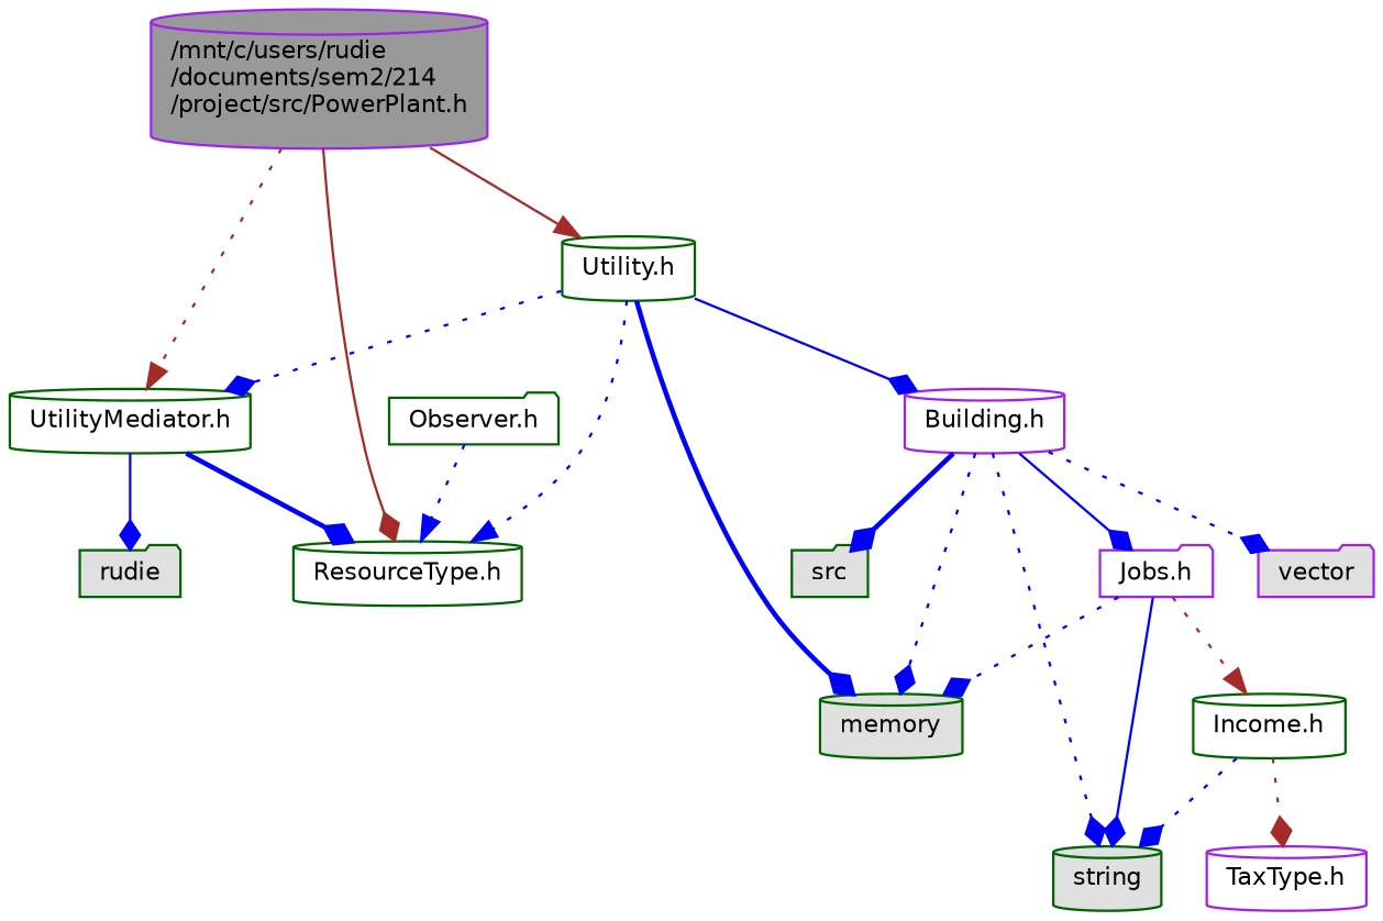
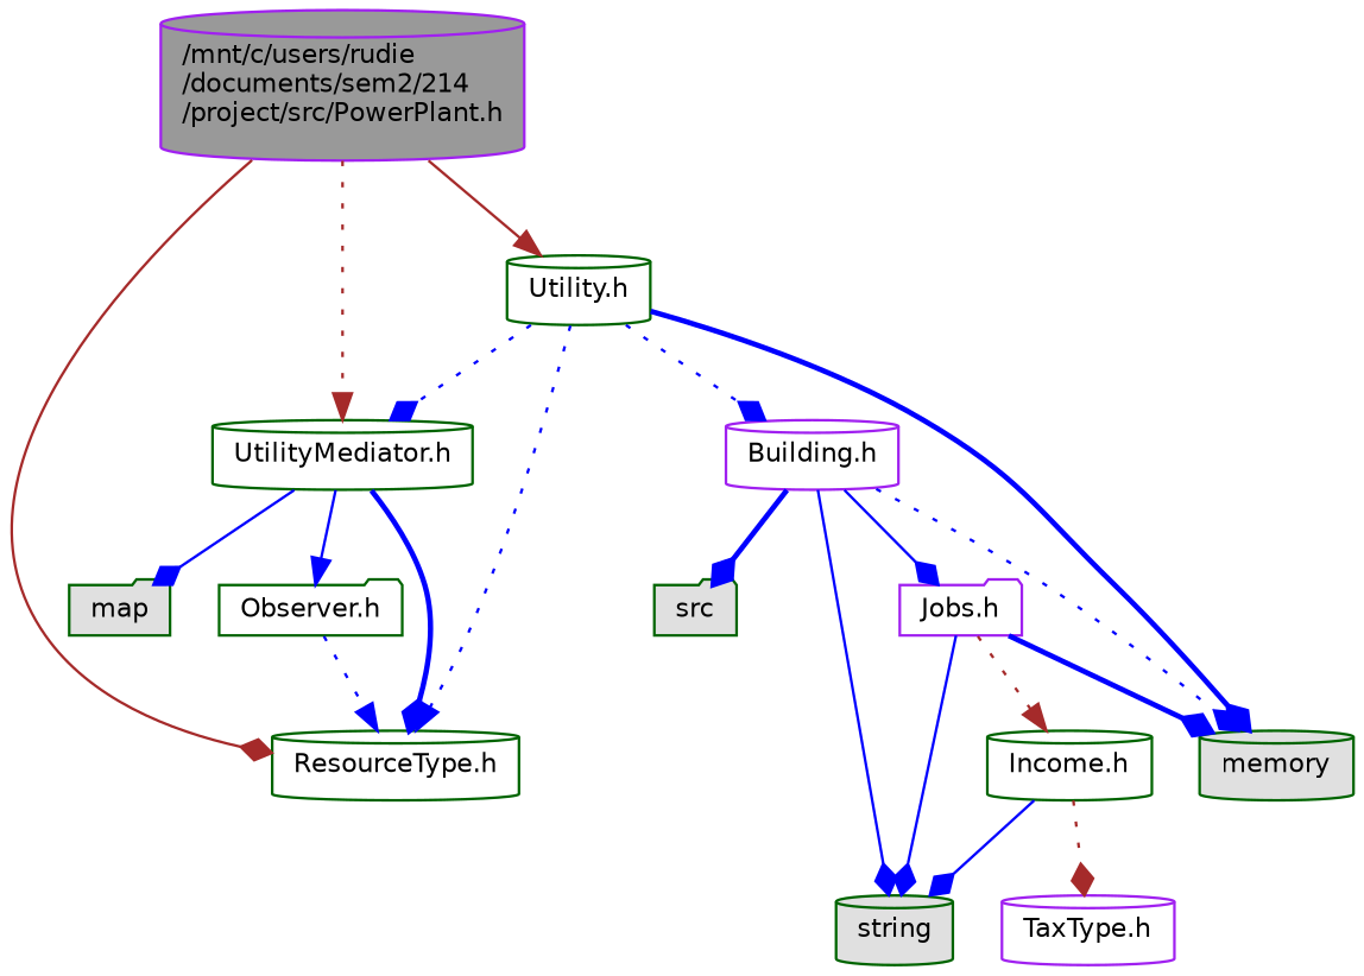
  digraph {
    node [color=darkgreen fillcolor=white fontname=Helvetica fontsize=10 shape=cylinder style=filled]
    edge [arrowhead=diamond color=blue fontname=Helvetica fontsize=10 labelfontname=Helvetica labelfontsize=10 style=solid]
    n1 [color=purple fillcolor=grey60 fontcolor=black height=0.2 label="/mnt/c/users/rudie\l/documents/sem2/214\l/project/src/PowerPlant.h" width=0.4]
    n2 [height=0.2 label="Utility.h" width=0.4]
    n3 [height=0.2 label="ResourceType.h" width=0.4]
    n4 [height=0.2 label="UtilityMediator.h" width=0.4]
    n5 [color=purple height=0.2 label="Building.h" width=0.4]
    n6 [fillcolor="#E0E0E0" height=0.2 label=memory width=0.4]
    n7 [height=0.2 label="Observer.h" shape=folder width=0.4]
-   n8 [fillcolor="#E0E0E0" height=0.2 label=rudie shape=folder width=0.4]
+   n8 [fillcolor="#E0E0E0" height=0.2 label=map shape=folder width=0.4]
    n9 [fillcolor="#E0E0E0" height=0.2 label=string width=0.4]
-   n10 [color=purple fillcolor="#E0E0E0" height=0.2 label=vector shape=folder width=0.4]
    n11 [fillcolor="#E0E0E0" height=0.2 label=src shape=folder width=0.4]
    n12 [color=purple height=0.2 label="Jobs.h" shape=folder width=0.4]
    n13 [height=0.2 label="Income.h" width=0.4]
    n14 [color=purple height=0.2 label="TaxType.h" width=0.4]
    n1 -> n2 [arrowhead=normal color=brown]
    n1 -> n3 [color=brown]
    n1 -> n4 [arrowhead=normal color=brown style=dotted]
    n2 -> n3 [arrowhead=normal style=dotted]
    n2 -> n4 [style=dotted]
-   n2 -> n5
+   n2 -> n5 [style=dotted]
    n2 -> n6 [style=bold]
    n4 -> n3 [style=bold]
+   n4 -> n7 [arrowhead=normal]
    n4 -> n8
    n5 -> n6 [style=dotted]
-   n5 -> n9 [style=dotted]
-   n5 -> n10 [style=dotted]
+   n5 -> n9
    n5 -> n11 [style=bold]
    n5 -> n12
    n7 -> n3 [arrowhead=normal style=dotted]
-   n12 -> n6 [style=dotted]
+   n12 -> n6 [style=bold]
    n12 -> n9
    n12 -> n13 [arrowhead=normal color=brown style=dotted]
-   n13 -> n9 [style=dotted]
+   n13 -> n9
    n13 -> n14 [color=brown style=dotted]
  }
